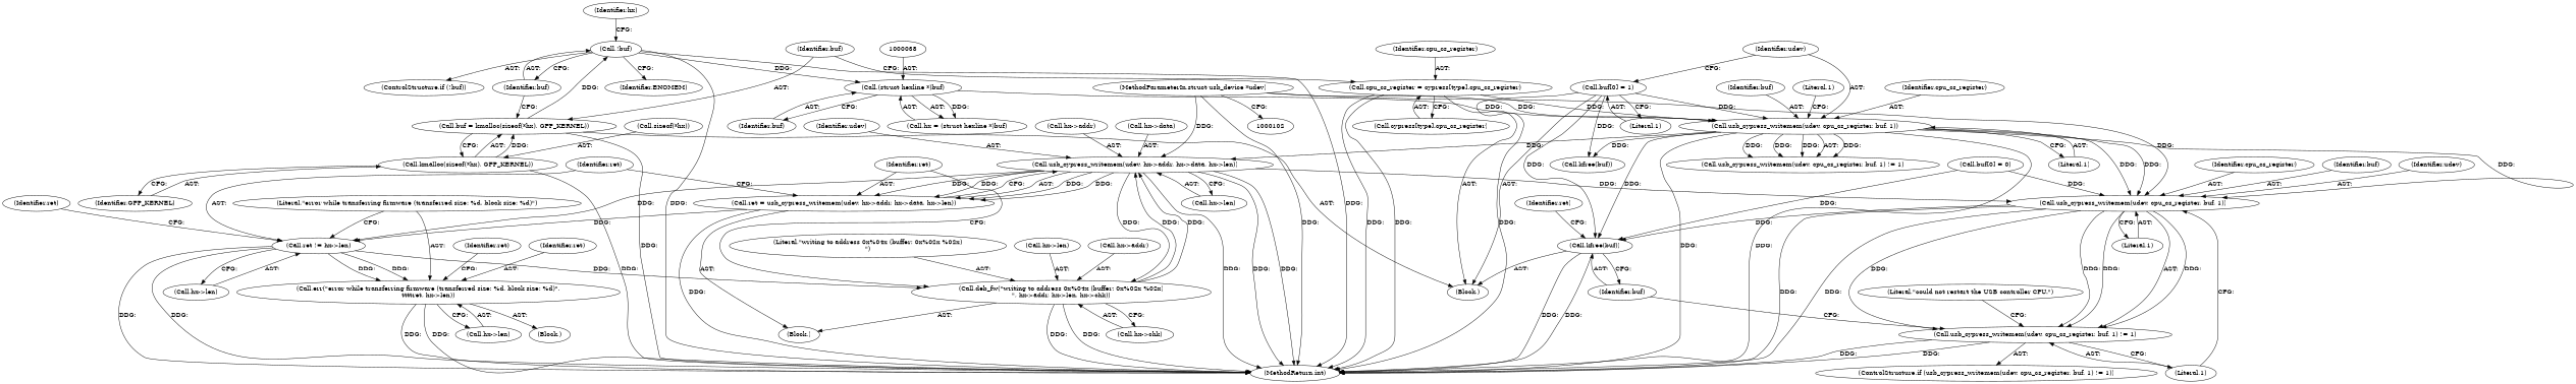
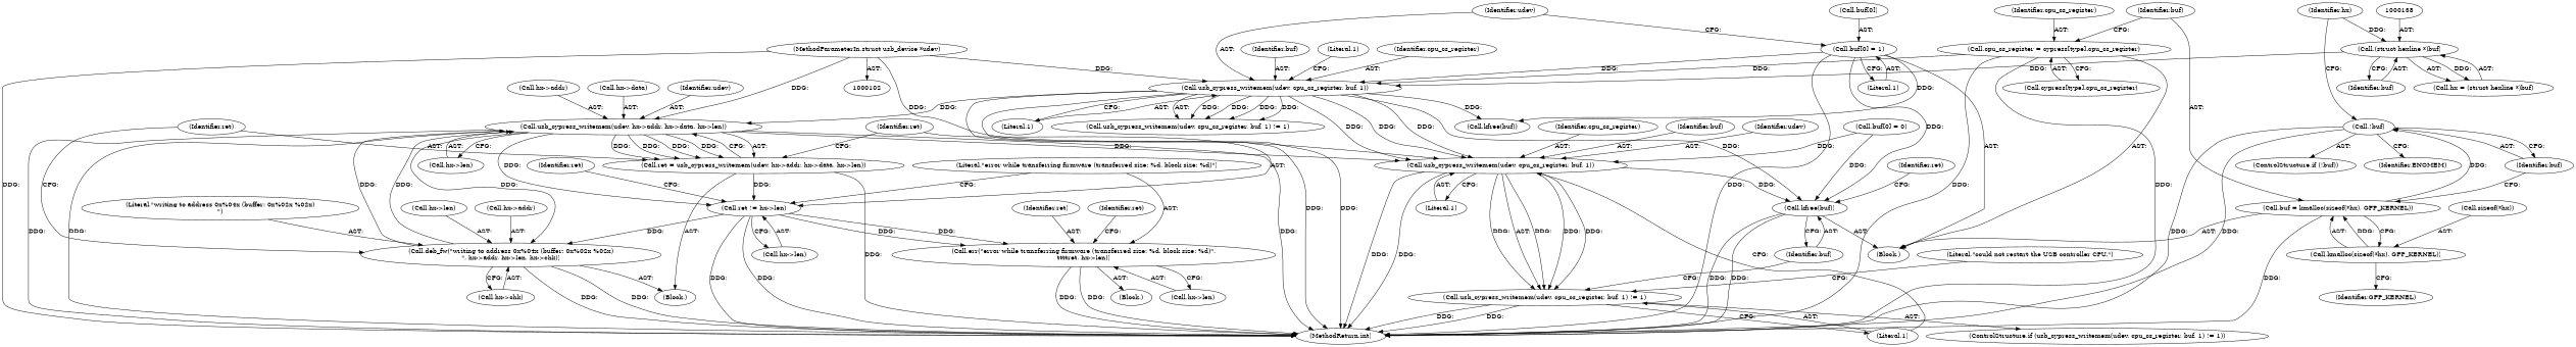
  digraph {
    n1 [label="(Call,usb_cypress_writemem(udev, hx->addr, hx->data, hx->len))"]
    n2 [label="(Call,deb_fw(\"writing to address 0x%04x (buffer: 0x%02x %02x)\n\", hx->addr, hx->len, hx->chk))"]
    n3 [label="(Call,ret != hx->len)"]
    n4 [label="(Call,ret = usb_cypress_writemem(udev, hx->addr, hx->data, hx->len))"]
    n5 [label="(Call,usb_cypress_writemem(udev, cpu_cs_register, buf, 1))"]
    n6 [label="(MethodReturn,int)"]
    n7 [label="(Call,hx->len)"]
    n8 [label="(Call,hx->chk)"]
    n9 [label="(Block,)"]
    n10 [label="(Call,err(\"error while transferring firmware (transferred size: %d, block size: %d)\",\n\t\t\t\tret, hx->len))"]
    n11 [label="(Call,hx->len)"]
    n12 [label="(Call,kfree(buf))"]
    n13 [label="(Call,usb_cypress_writemem(udev, cpu_cs_register, buf, 1) != 1)"]
    n14 [label="(Literal,1)"]
    n15 [label="(Call,usb_cypress_writemem(udev, cpu_cs_register, buf, 1))"]
    n16 [label="(Literal,1)"]
    n17 [label="(Call,kfree(buf))"]
    n18 [label="(Call,usb_cypress_writemem(udev, cpu_cs_register, buf, 1) != 1)"]
    n19 [label="(Block,)"]
    n20 [label="(Identifier,buf)"]
    n21 [label="(MethodParameterIn,struct usb_device *udev)"]
    1000102
    n23 [label="(Call,cpu_cs_register = cypress[type].cpu_cs_register)"]
    n24 [label="(Call,cypress[type].cpu_cs_register)"]
    n25 [label="(Call,buf[0] = 1)"]
    n26 [label="(Literal,1)"]
    n27 [label="(Call,(struct hexline *)buf)"]
    n28 [label="(Identifier,buf)"]
    n29 [label="(Call,hx = (struct hexline *)buf)"]
    n30 [label="(Call,!buf)"]
    n31 [label="(Identifier,buf)"]
    n32 [label="(ControlStructure,if (!buf))"]
    n33 [label="(Identifier,ENOMEM)"]
    n34 [label="(Call,buf = kmalloc(sizeof(*hx), GFP_KERNEL))"]
    n35 [label="(Call,kmalloc(sizeof(*hx), GFP_KERNEL))"]
    n36 [label="(Identifier,GFP_KERNEL)"]
    n37 [label="(Block,)"]
    n38 [label="(Call,hx->len)"]
    n39 [label="(Literal,1)"]
    n40 [label="(ControlStructure,if (usb_cypress_writemem(udev, cpu_cs_register, buf, 1) != 1))"]
    n41 [label="(Identifier,ret)"]
    n42 [label="(Identifier,ret)"]
    n43 [label="(Literal,\"could not restart the USB controller CPU.\")"]
    n44 [label="(Identifier,ret)"]
    n45 [label="(Call,hx->addr)"]
    n46 [label="(Call,hx->data)"]
    n47 [label="(Identifier,cpu_cs_register)"]
    n48 [label="(Identifier,cpu_cs_register)"]
    n49 [label="(Identifier,buf)"]
    n50 [label="(Identifier,buf)"]
    n51 [label="(Identifier,ret)"]
+   n52 [label="(Call,buf[0])"]
    n53 [label="(Literal,1)"]
    n54 [label="(Identifier,cpu_cs_register)"]
    n55 [label="(Identifier,hx)"]
    n56 [label="(Identifier,ret)"]
    n57 [label="(Identifier,ret)"]
    n58 [label="(Identifier,udev)"]
    n59 [label="(Identifier,udev)"]
    n60 [label="(Identifier,buf)"]
    n61 [label="(Literal,\"writing to address 0x%04x (buffer: 0x%02x %02x)\n\")"]
    n62 [label="(Call,sizeof(*hx))"]
    n63 [label="(Call,hx->len)"]
    n64 [label="(Call,hx->addr)"]
    n65 [label="(Identifier,udev)"]
    n66 [label="(Literal,\"error while transferring firmware (transferred size: %d, block size: %d)\")"]
    n67 [label="(Call,buf[0] = 0)"]
-   1000138 [label=1000038]
+   1000138
    n1 -> n2 [label="DDG: "]
    n1 -> n3 [label="DDG: "]
    n1 -> n4 [label="AST: "]
    n1 -> n4 [label="DDG: "]
    n1 -> n4 [label="DDG: "]
    n1 -> n4 [label="DDG: "]
    n1 -> n4 [label="DDG: "]
    n1 -> n5 [label="DDG: "]
    n1 -> n6 [label="DDG: "]
    n1 -> n6 [label="DDG: "]
    n1 -> n6 [label="DDG: "]
    n1 -> n7 [label="CFG: "]
    n2 -> n1 [label="DDG: "]
    n2 -> n1 [label="DDG: "]
    n2 -> n6 [label="DDG: "]
    n2 -> n6 [label="DDG: "]
    n2 -> n8 [label="CFG: "]
    n2 -> n9 [label="AST: "]
    n3 -> n2 [label="DDG: "]
    n3 -> n6 [label="DDG: "]
    n3 -> n6 [label="DDG: "]
    n3 -> n10 [label="DDG: "]
    n3 -> n10 [label="DDG: "]
    n3 -> n11 [label="CFG: "]
    n4 -> n1 [label="CFG: "]
    n4 -> n3 [label="DDG: "]
    n4 -> n6 [label="DDG: "]
    n4 -> n9 [label="AST: "]
    n5 -> n6 [label="DDG: "]
    n5 -> n6 [label="DDG: "]
    n5 -> n12 [label="DDG: "]
    n5 -> n13 [label="AST: "]
    n5 -> n13 [label="DDG: "]
    n5 -> n13 [label="DDG: "]
    n5 -> n13 [label="DDG: "]
    n5 -> n13 [label="DDG: "]
    n5 -> n14 [label="CFG: "]
    n7 -> n1 [label="AST: "]
    n8 -> n2 [label="AST: "]
    n10 -> n6 [label="DDG: "]
    n10 -> n6 [label="DDG: "]
    n10 -> n37 [label="AST: "]
    n10 -> n38 [label="CFG: "]
    n11 -> n3 [label="AST: "]
    n12 -> n6 [label="DDG: "]
    n12 -> n6 [label="DDG: "]
    n12 -> n19 [label="AST: "]
    n12 -> n20 [label="CFG: "]
    n13 -> n6 [label="DDG: "]
    n13 -> n6 [label="DDG: "]
    n13 -> n39 [label="CFG: "]
    n13 -> n40 [label="AST: "]
    n14 -> n5 [label="AST: "]
    n15 -> n1 [label="DDG: "]
    n15 -> n5 [label="DDG: "]
    n15 -> n5 [label="DDG: "]
    n15 -> n5 [label="DDG: "]
    n15 -> n6 [label="DDG: "]
    n15 -> n6 [label="DDG: "]
    n15 -> n12 [label="DDG: "]
    n15 -> n16 [label="CFG: "]
    n15 -> n17 [label="DDG: "]
    n15 -> n18 [label="AST: "]
    n15 -> n18 [label="DDG: "]
    n15 -> n18 [label="DDG: "]
    n15 -> n18 [label="DDG: "]
    n15 -> n18 [label="DDG: "]
    n16 -> n15 [label="AST: "]
    n20 -> n12 [label="AST: "]
    n20 -> n13 [label="CFG: "]
    n21 -> n1 [label="DDG: "]
    n21 -> n5 [label="DDG: "]
    n21 -> n6 [label="DDG: "]
    n21 -> n15 [label="DDG: "]
-   n21 -> 1000102 [label="CFG: "]
+   n21 -> 1000102 [label="AST: "]
    n23 -> n6 [label="DDG: "]
    n23 -> n6 [label="DDG: "]
    n23 -> n15 [label="DDG: "]
    n23 -> n19 [label="AST: "]
    n23 -> n24 [label="CFG: "]
    n24 -> n23 [label="AST: "]
    n25 -> n6 [label="DDG: "]
    n25 -> n12 [label="DDG: "]
    n25 -> n15 [label="DDG: "]
    n25 -> n17 [label="DDG: "]
    n25 -> n19 [label="AST: "]
    n25 -> n26 [label="CFG: "]
    n26 -> n25 [label="AST: "]
    n27 -> n15 [label="DDG: "]
    n27 -> n28 [label="CFG: "]
    n27 -> n29 [label="AST: "]
    n27 -> n29 [label="DDG: "]
    n28 -> n27 [label="AST: "]
    n29 -> n27 [label="AST: "]
    n30 -> n6 [label="DDG: "]
    n30 -> n6 [label="DDG: "]
-   n30 -> n27 [label="DDG: "]
+   n55 -> n27 [label="DDG: "]
    n30 -> n31 [label="CFG: "]
    n30 -> n32 [label="AST: "]
    n30 -> n33 [label="CFG: "]
    n31 -> n30 [label="AST: "]
    n31 -> n34 [label="CFG: "]
    n34 -> n6 [label="DDG: "]
    n34 -> n19 [label="AST: "]
    n34 -> n30 [label="DDG: "]
    n34 -> n35 [label="CFG: "]
-   n35 -> n6 [label="DDG: "]
    n35 -> n34 [label="AST: "]
    n35 -> n34 [label="DDG: "]
    n35 -> n36 [label="CFG: "]
-   n36 -> n35 [label="AST: "]
    n38 -> n10 [label="AST: "]
    n39 -> n5 [label="CFG: "]
    n39 -> n13 [label="AST: "]
    n41 -> n10 [label="AST: "]
    n42 -> n3 [label="CFG: "]
    n43 -> n13 [label="CFG: "]
    n44 -> n2 [label="CFG: "]
    n44 -> n4 [label="AST: "]
    n45 -> n1 [label="AST: "]
    n46 -> n1 [label="AST: "]
    n47 -> n23 [label="AST: "]
    n48 -> n5 [label="AST: "]
    n49 -> n23 [label="CFG: "]
    n49 -> n34 [label="AST: "]
    n50 -> n5 [label="AST: "]
    n51 -> n12 [label="CFG: "]
+   n52 -> n25 [label="AST: "]
    n53 -> n15 [label="CFG: "]
    n54 -> n15 [label="AST: "]
    n55 -> n30 [label="CFG: "]
    n56 -> n10 [label="CFG: "]
    n57 -> n3 [label="AST: "]
    n57 -> n4 [label="CFG: "]
    n58 -> n5 [label="AST: "]
    n59 -> n1 [label="AST: "]
    n60 -> n15 [label="AST: "]
    n61 -> n2 [label="AST: "]
    n62 -> n35 [label="AST: "]
    n63 -> n2 [label="AST: "]
    n64 -> n2 [label="AST: "]
    n65 -> n15 [label="AST: "]
    n65 -> n25 [label="CFG: "]
    n66 -> n3 [label="CFG: "]
    n66 -> n10 [label="AST: "]
    n67 -> n5 [label="DDG: "]
    n67 -> n12 [label="DDG: "]
    1000138 -> n27 [label="AST: "]
  }
